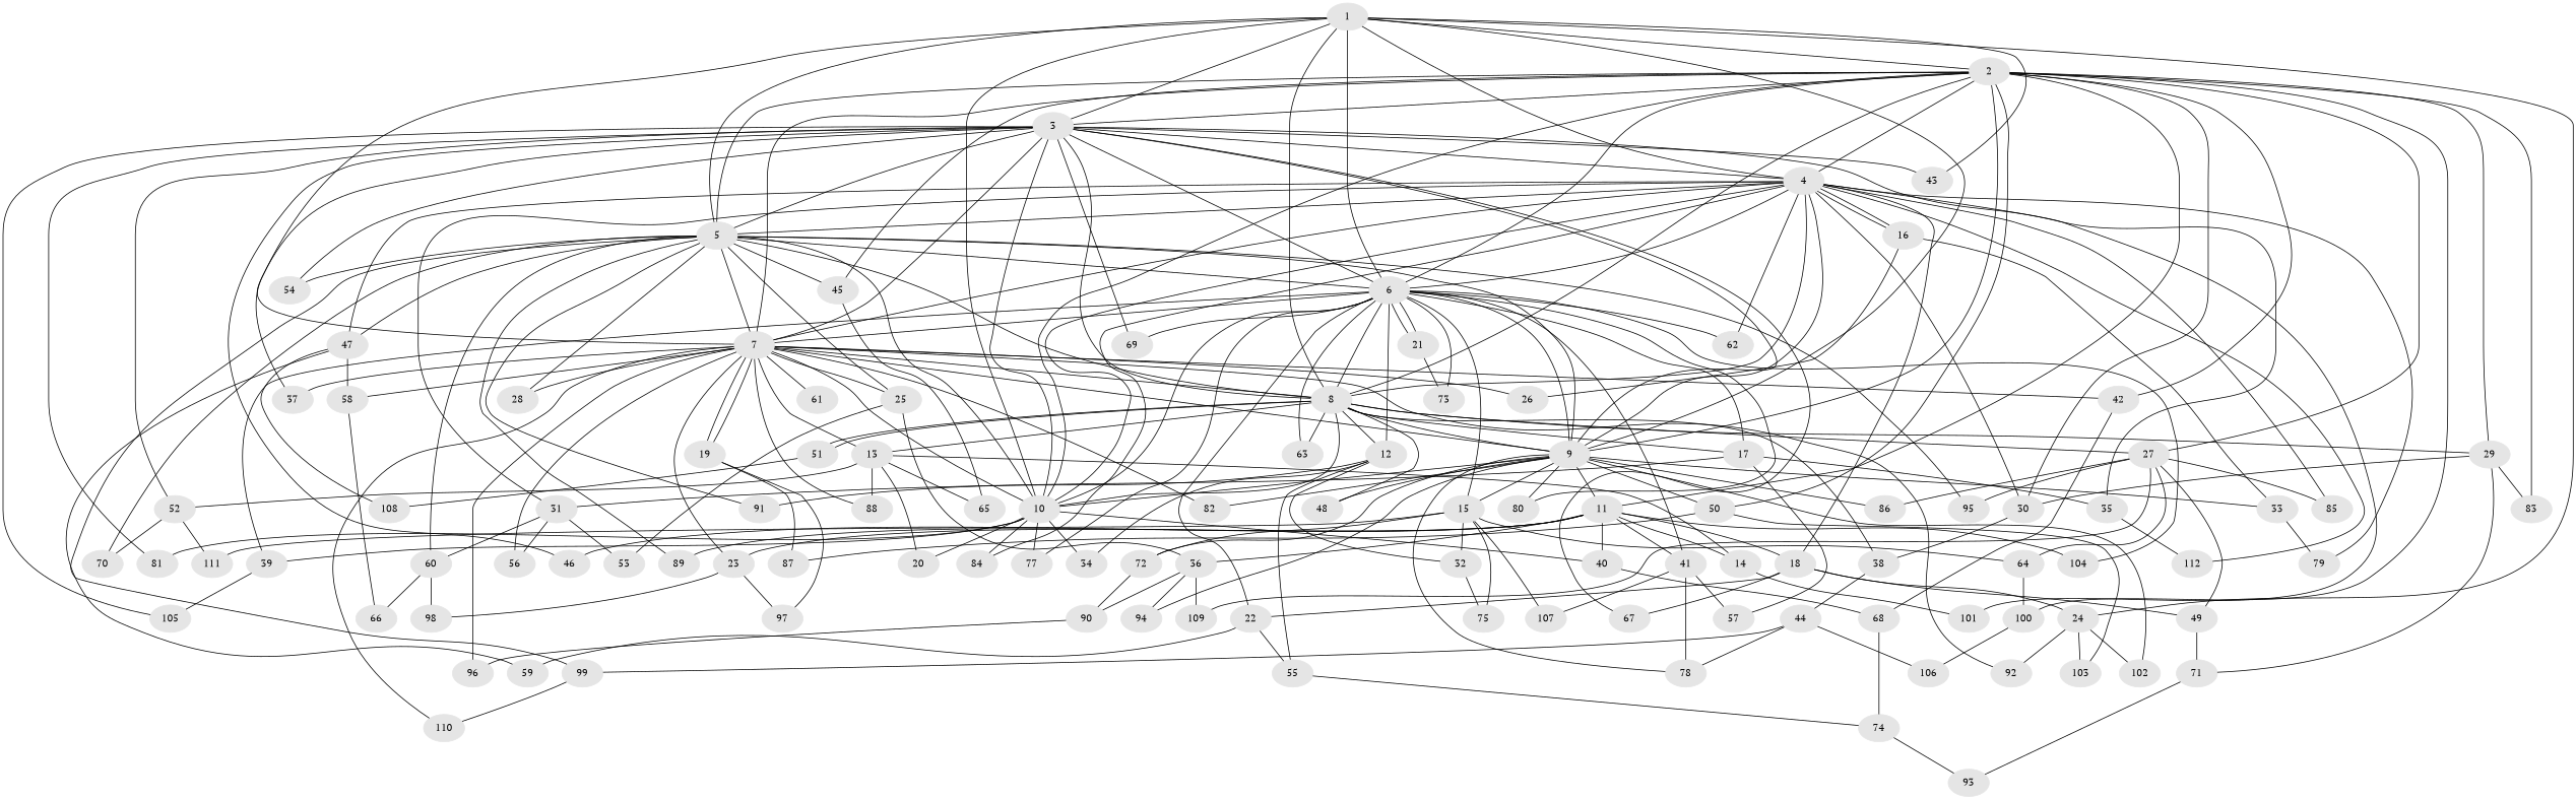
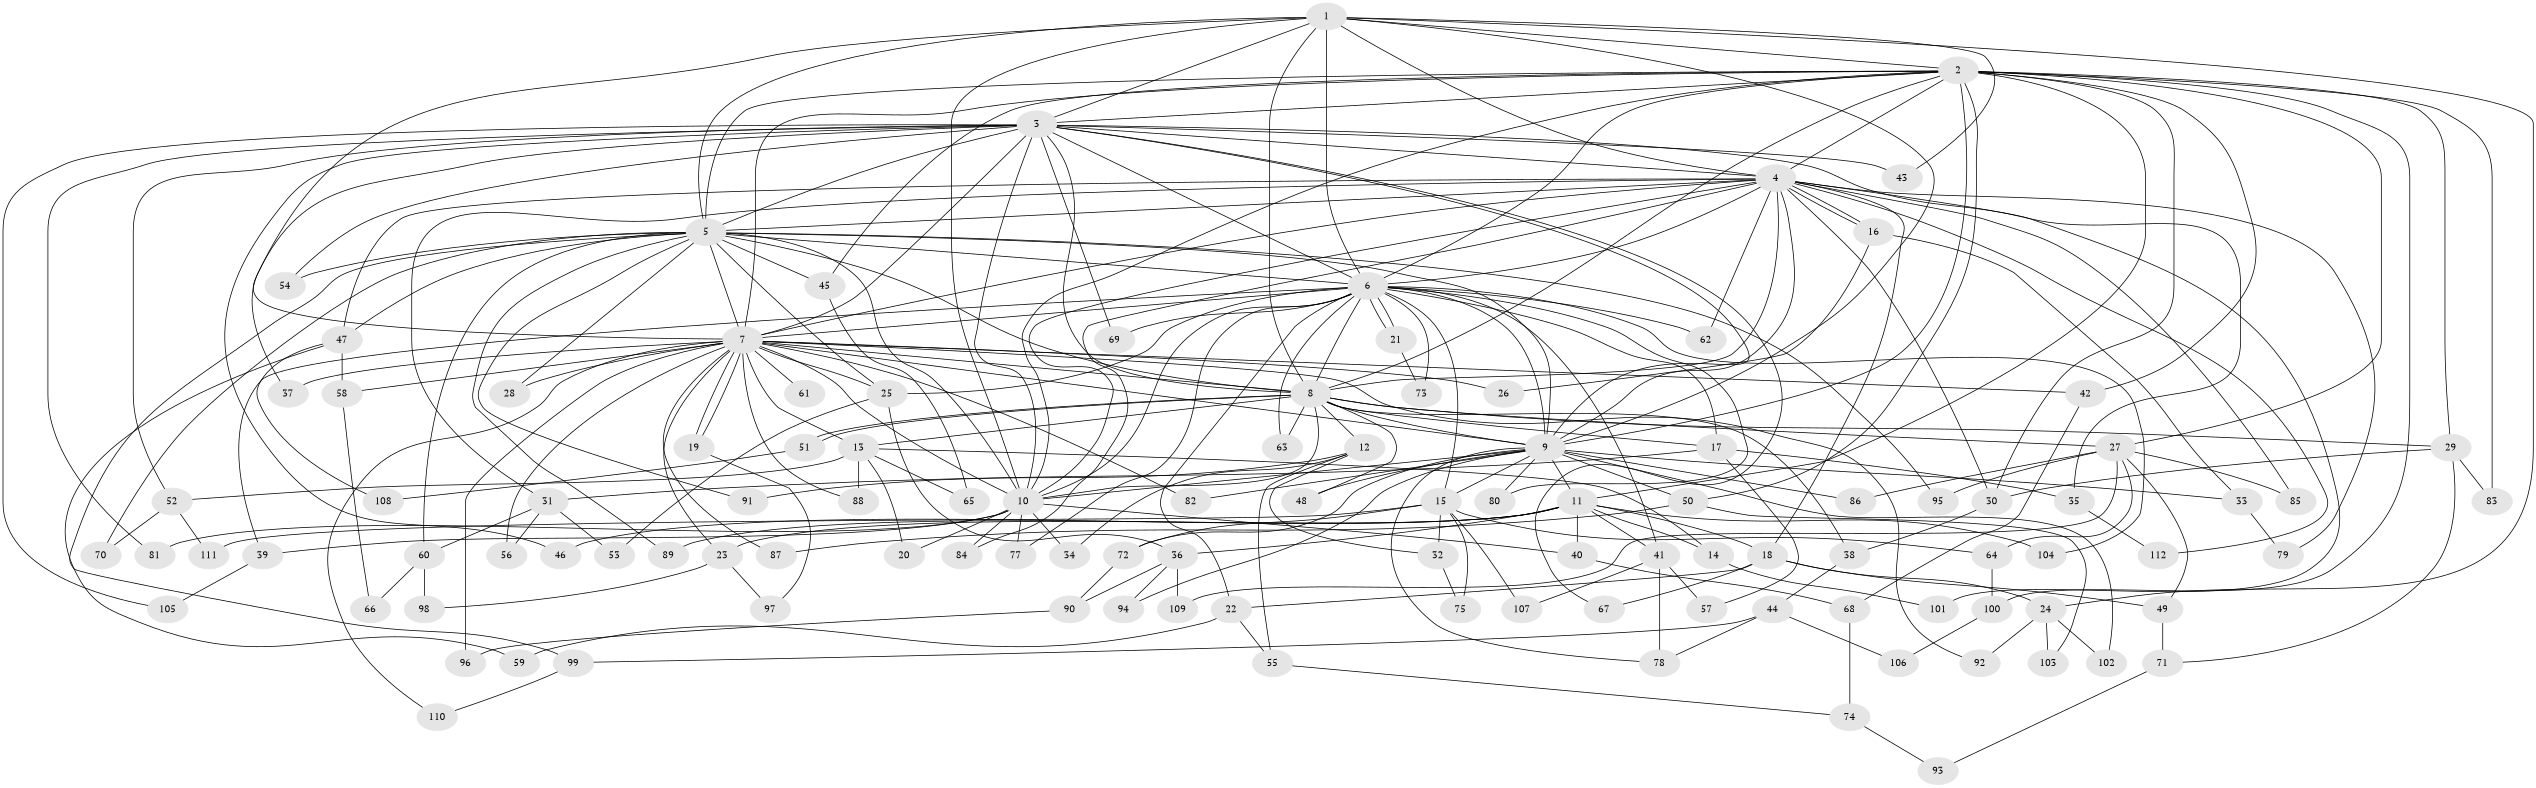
  graph {
    fontname="PT Serif"
    node [color=gray90 fontname="PT Serif" style=filled]
    edge [fontname="PT Serif"]
    1
    2
    3
    4
    5
    6
    7
    8
    9
    10
    24
    43
    11
    27
    29
    42
    45
    50
    83
    100
    30
    35
    37
    46
    52
    54
    67
    69
    81
    105
    16
    18
    31
    47
    62
    79
    84
    85
    101
    112
    25
    28
    60
    70
    89
    91
    95
    99
    12
    15
    17
    21
    22
    39
    41
    63
    73
    77
    80
    104
    61
    13
    19
    23
    26
    56
    58
    82
    87
    88
    92
    96
    110
    38
    48
    51
    33
    72
    78
    86
    94
    102
    20
    34
    40
    103
    14
    36
    64
    49
    109
    71
    68
    65
    106
    111
    53
    59
    108
    98
    66
    32
    55
    75
    107
    57
    97
    44
    90
    74
    93
    1 -- 2
    1 -- 3
    1 -- 4
    1 -- 5
    1 -- 6
    1 -- 7
    1 -- 8
    1 -- 9
    1 -- 10
    1 -- 24
    1 -- 43
    2 -- 3
    2 -- 4
    2 -- 5
    2 -- 6
    2 -- 7
    2 -- 8
    2 -- 9
    2 -- 10
    2 -- 11
    2 -- 27
    2 -- 29
    2 -- 42
    2 -- 45
    2 -- 50
    2 -- 83
    2 -- 100
    2 -- 30
    3 -- 4
    3 -- 5
    3 -- 6
    3 -- 7
    3 -- 8
    3 -- 9
    3 -- 10
    3 -- 43
    3 -- 35
    3 -- 37
    3 -- 46
    3 -- 52
    3 -- 54
    3 -- 67
    3 -- 69
    3 -- 81
    3 -- 105
    4 -- 5
    4 -- 6
    4 -- 7
    4 -- 8
    4 -- 9
    4 -- 10
    4 -- 30
    4 -- 16
    4 -- 16
    4 -- 18
    4 -- 31
    4 -- 47
    4 -- 62
    4 -- 79
    4 -- 84
    4 -- 85
    4 -- 101
    4 -- 112
    5 -- 6
    5 -- 7
    5 -- 8
    5 -- 9
    5 -- 10
    5 -- 45
    5 -- 54
    5 -- 47
    5 -- 25
    5 -- 28
    5 -- 60
    5 -- 70
    5 -- 89
    5 -- 91
    5 -- 95
    5 -- 99
    6 -- 7
    6 -- 8
    6 -- 9
    6 -- 10
    6 -- 69
    6 -- 62
-   6 -- 12
+   6 -- 25
    6 -- 15
    6 -- 17
    6 -- 21
    6 -- 21
    6 -- 22
    6 -- 39
    6 -- 41
    6 -- 63
    6 -- 73
    6 -- 77
    6 -- 80
    6 -- 104
    7 -- 8
    7 -- 9
    7 -- 10
    7 -- 42
    7 -- 37
    7 -- 25
    7 -- 28
    7 -- 61
    7 -- 13
    7 -- 19
    7 -- 19
    7 -- 23
    7 -- 26
    7 -- 56
    7 -- 58
    7 -- 82
-   19 -- 87
+   7 -- 87
    7 -- 88
    7 -- 92
    7 -- 96
    7 -- 110
    8 -- 9
    8 -- 10
    8 -- 27
    8 -- 29
    8 -- 12
    8 -- 17
    8 -- 63
    8 -- 13
    8 -- 38
    8 -- 48
    8 -- 51
    8 -- 51
    9 -- 10
    9 -- 11
    9 -- 50
    9 -- 15
    9 -- 80
    9 -- 82
    9 -- 48
    9 -- 33
    9 -- 72
    9 -- 78
    9 -- 86
    9 -- 94
    9 -- 102
    10 -- 81
    10 -- 84
    10 -- 39
    10 -- 77
    10 -- 20
    10 -- 34
    10 -- 40
    24 -- 92
    24 -- 102
    24 -- 103
    11 -- 46
    11 -- 18
    11 -- 89
    11 -- 41
    11 -- 104
    11 -- 23
    11 -- 40
    11 -- 14
    11 -- 36
    27 -- 85
    27 -- 95
    27 -- 86
    27 -- 64
    27 -- 49
    27 -- 109
    29 -- 83
    29 -- 30
    29 -- 71
    42 -- 68
    45 -- 65
    50 -- 87
    50 -- 103
    100 -- 106
    30 -- 38
    35 -- 112
    52 -- 70
    52 -- 111
    16 -- 26
    16 -- 33
    18 -- 24
    18 -- 67
    18 -- 22
    18 -- 49
    31 -- 60
    31 -- 56
    31 -- 53
    47 -- 58
    47 -- 59
    47 -- 108
    25 -- 36
    25 -- 53
    60 -- 98
    60 -- 66
    99 -- 110
    12 -- 91
    12 -- 34
    12 -- 32
    12 -- 55
    15 -- 72
    15 -- 64
    15 -- 111
    15 -- 32
    15 -- 75
    15 -- 107
    17 -- 35
    17 -- 31
    17 -- 57
    21 -- 73
    22 -- 59
    22 -- 55
    39 -- 105
    41 -- 78
    41 -- 107
    41 -- 57
    13 -- 52
    13 -- 88
    13 -- 20
    13 -- 14
    13 -- 65
    19 -- 97
    23 -- 98
    23 -- 97
    58 -- 66
    38 -- 44
    51 -- 108
    33 -- 79
    72 -- 90
    40 -- 68
    14 -- 101
    36 -- 94
    36 -- 109
    36 -- 90
    64 -- 100
    49 -- 71
    71 -- 93
    68 -- 74
    32 -- 75
    55 -- 74
    44 -- 99
    44 -- 78
    44 -- 106
    90 -- 96
    74 -- 93
  }
